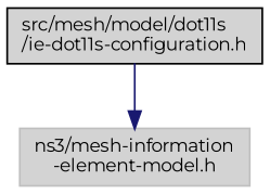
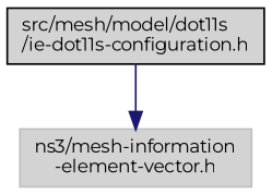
  digraph {
    fontname=Montserrat
    node [fillcolor=lightgrey fontname=Montserrat fontsize=10 shape=record style=filled]
    n1 [color=black fontcolor=black height=0.2 label="src/mesh/model/dot11s\l/ie-dot11s-configuration.h" width=0.4]
-   n2 [color=grey75 height=0.2 label="ns3/mesh-information\l-element-model.h" width=0.4]
+   n2 [color=grey75 height=0.2 label="ns3/mesh-information\l-element-vector.h" width=0.4]
    n1 -> n2 [color=midnightblue fontname=Montserrat fontsize=10 labelfontname=Helvetica labelfontsize=10 style=solid arrowhead=normal]
  }
